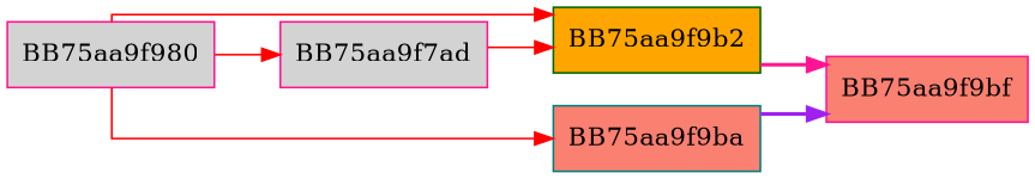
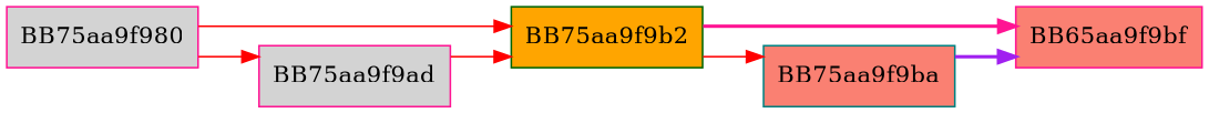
  digraph {
    rankdir=LR
    splines=ortho
    node [color=deeppink fillcolor=lightgrey shape=box style=filled]
    edge [color=red style=solid]
    BB75aa9f9b2 [color=darkgreen fillcolor=orange]
    BB75aa9f980
-   BB75aa9f9ad [label=BB75aa9f7ad]
-   BB75aa9f9bf [fillcolor=salmon]
+   BB75aa9f9ad
+   BB75aa9f9bf [fillcolor=salmon label=BB65aa9f9bf]
    BB75aa9f9ba [color=teal fillcolor=salmon]
    BB75aa9f9b2 -> BB75aa9f9bf [color=deeppink style=bold]
-   BB75aa9f980 -> BB75aa9f9ba
+   BB75aa9f9b2 -> BB75aa9f9ba
    BB75aa9f980 -> BB75aa9f9b2
    BB75aa9f980 -> BB75aa9f9ad
    BB75aa9f9ad -> BB75aa9f9b2
    BB75aa9f9ba -> BB75aa9f9bf [color=purple style=bold]
  }
